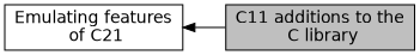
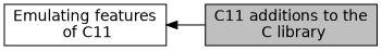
  digraph {
    rankdir=LR
    node [color=black fontname=Helvetica fontsize=14 shape=box style=filled]
    n1 [fillcolor=grey75 fontcolor=black height=0.2 label="C11 additions to the\l C library" width=0.4]
-   n2 [fillcolor=white height=0.2 label="Emulating features\l of C21" width=0.4]
+   n2 [fillcolor=white height=0.2 label="Emulating features\l of C11" width=0.4]
    n2 -> n1 [dir=back fontname=Helvetica fontsize=14 labelfontname=Helvetica labelfontsize=14 shape=plaintext style=solid]
  }
